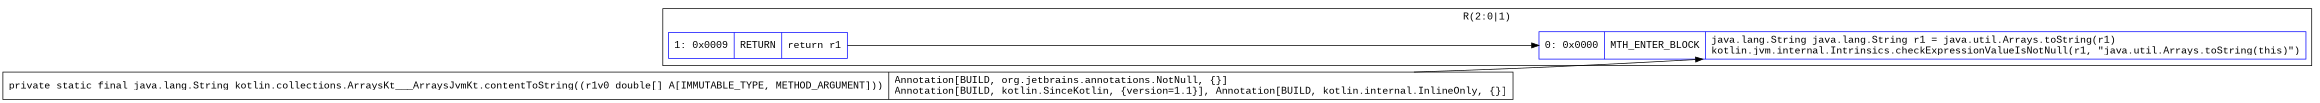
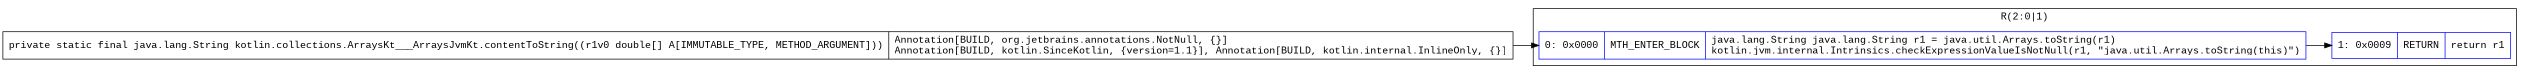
  digraph {
    rankdir=LR
    fontname="Liberation Mono"
    node [color=blue shape=record fontname="Liberation Mono"]
    edge [fontname="Liberation Mono"]
    n1 [label="{0\:\ 0x0000|MTH_ENTER_BLOCK\l|java.lang.String java.lang.String r1 = java.util.Arrays.toString(r1)\lkotlin.jvm.internal.Intrinsics.checkExpressionValueIsNotNull(r1, \"java.util.Arrays.toString(this)\")\l}"]
    n2 [label="{1\:\ 0x0009|RETURN\l|return r1\l}"]
    n3 [label="{private static final java.lang.String kotlin.collections.ArraysKt___ArraysJvmKt.contentToString((r1v0 double[] A[IMMUTABLE_TYPE, METHOD_ARGUMENT]))  | Annotation[BUILD, org.jetbrains.annotations.NotNull, \{\}]\lAnnotation[BUILD, kotlin.SinceKotlin, \{version=1.1\}], Annotation[BUILD, kotlin.internal.InlineOnly, \{\}]\l}" color=""]
    subgraph cluster_1 {
      label="R(2:0|1)"
      n1
      n2
    }
-   n2 -> n1
+   n1 -> n2
    n3 -> n1
  }
